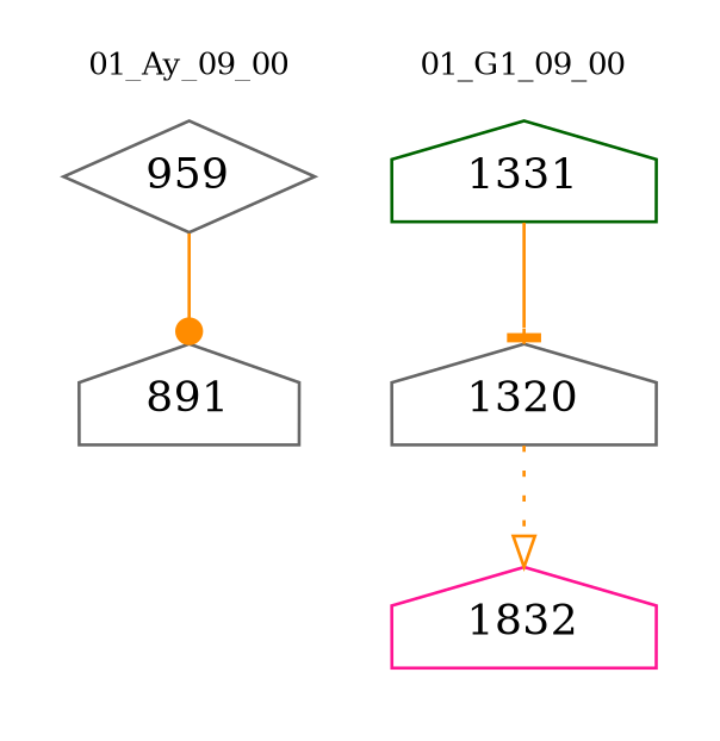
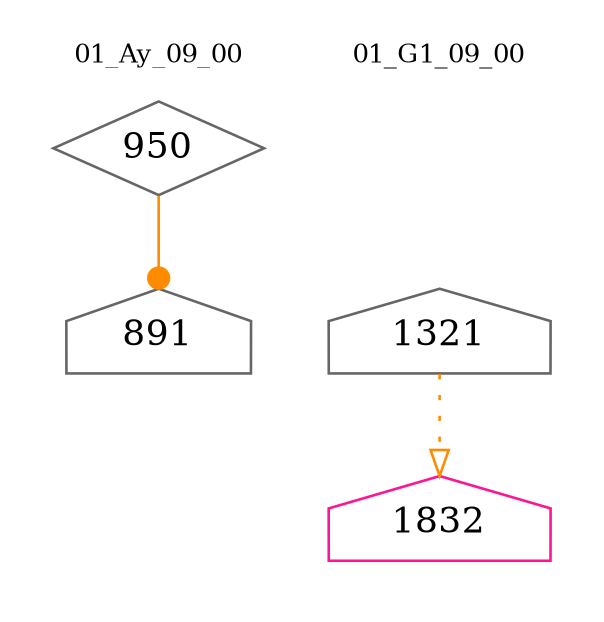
  digraph {
    node [color=gray40 shape=house]
    edge [color=darkorange style=solid]
-   n1 [label=959 shape=diamond]
+   n1 [label=950 shape=diamond]
    n2 [label=891]
-   n3 [color=darkgreen label=1331]
-   n4 [label=1320]
+   n4 [label=1321]
    n5 [color=deeppink label=1832]
    subgraph cluster_1 {
      color=white
      fontsize=10
      label="01_Ay_09_00"
      n1
      n2
    }
    subgraph cluster_2 {
      color=white
      fontsize=10
      label="01_G1_09_00"
-     n3
      n4
      n5
    }
    n1 -> n2 [arrowhead=dot]
-   n3 -> n4 [arrowhead=tee]
    n4 -> n5 [arrowhead=onormal style=dotted]
  }
